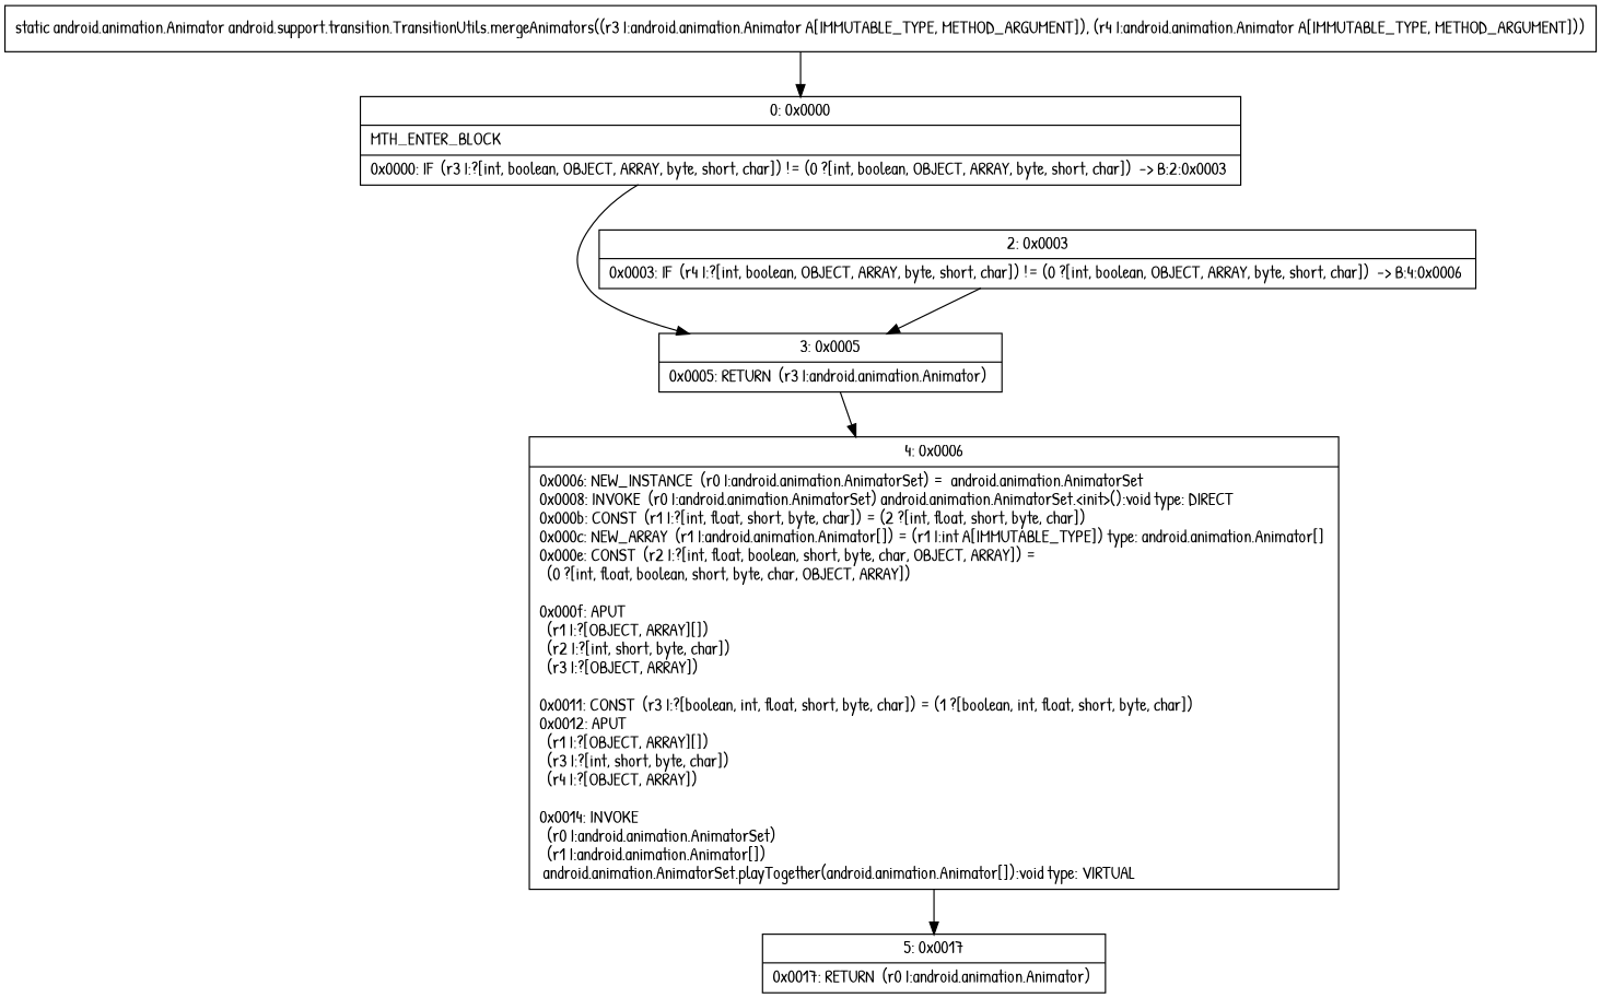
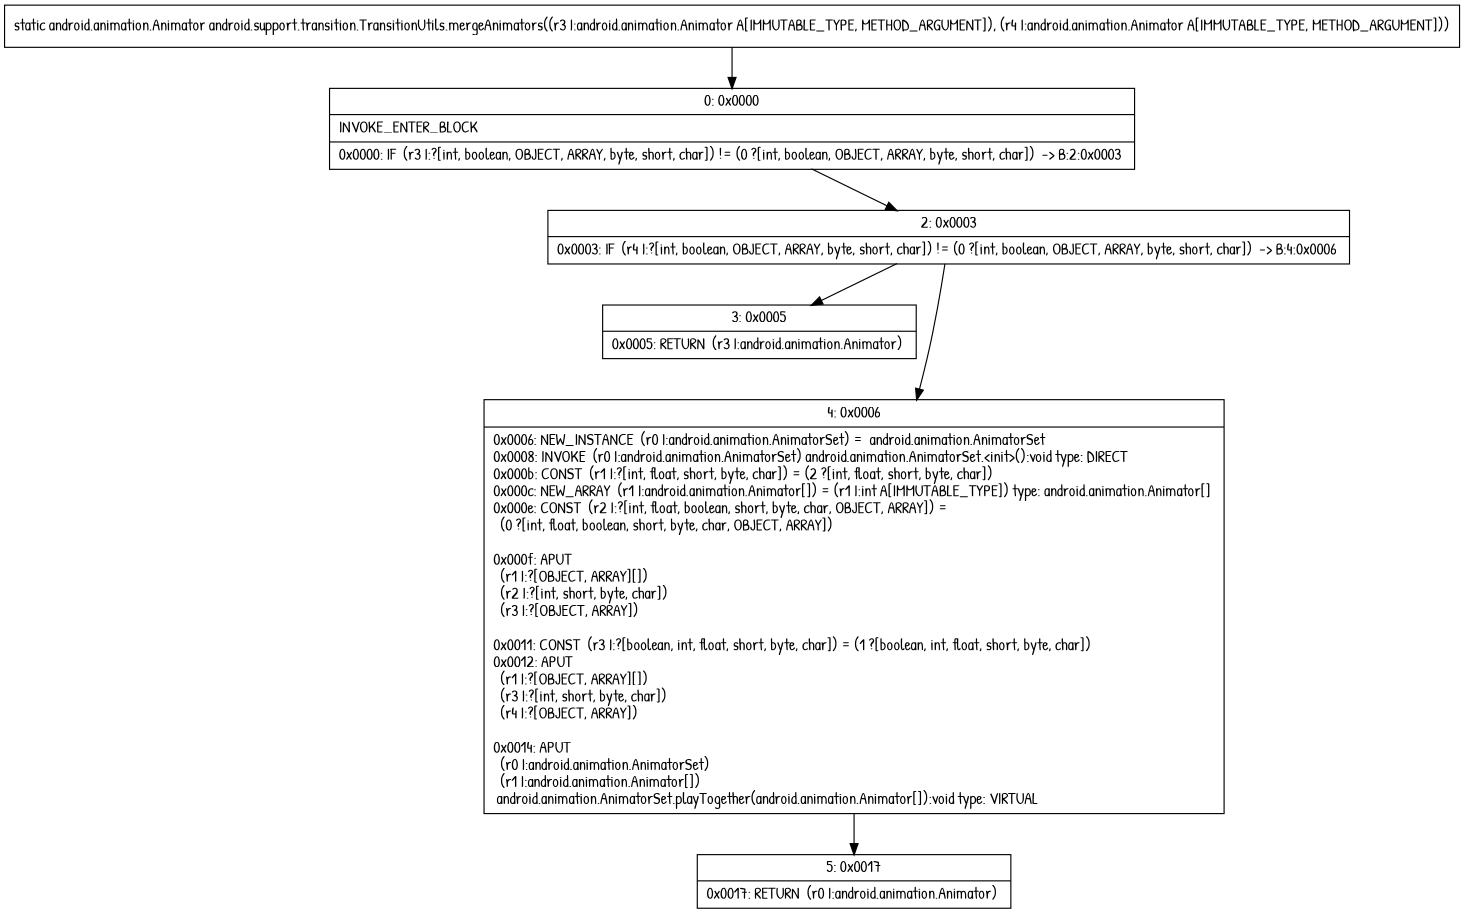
  digraph {
    fontname="Patrick Hand"
    node [fontname="Patrick Hand" shape=record]
    edge [fontname="Patrick Hand"]
-   n1 [label="{0\:\ 0x0000|MTH_ENTER_BLOCK\l|0x0000: IF  (r3 I:?[int, boolean, OBJECT, ARRAY, byte, short, char]) != (0 ?[int, boolean, OBJECT, ARRAY, byte, short, char])  \-\> B:2:0x0003 \l}"]
+   n1 [label="{0\:\ 0x0000|INVOKE_ENTER_BLOCK\l|0x0000: IF  (r3 I:?[int, boolean, OBJECT, ARRAY, byte, short, char]) != (0 ?[int, boolean, OBJECT, ARRAY, byte, short, char])  \-\> B:2:0x0003 \l}"]
    n2 [label="{2\:\ 0x0003|0x0003: IF  (r4 I:?[int, boolean, OBJECT, ARRAY, byte, short, char]) != (0 ?[int, boolean, OBJECT, ARRAY, byte, short, char])  \-\> B:4:0x0006 \l}"]
    n3 [label="{3\:\ 0x0005|0x0005: RETURN  (r3 I:android.animation.Animator) \l}"]
-   n4 [label="{4\:\ 0x0006|0x0006: NEW_INSTANCE  (r0 I:android.animation.AnimatorSet) =  android.animation.AnimatorSet \l0x0008: INVOKE  (r0 I:android.animation.AnimatorSet) android.animation.AnimatorSet.\<init\>():void type: DIRECT \l0x000b: CONST  (r1 I:?[int, float, short, byte, char]) = (2 ?[int, float, short, byte, char]) \l0x000c: NEW_ARRAY  (r1 I:android.animation.Animator[]) = (r1 I:int A[IMMUTABLE_TYPE]) type: android.animation.Animator[] \l0x000e: CONST  (r2 I:?[int, float, boolean, short, byte, char, OBJECT, ARRAY]) = \l  (0 ?[int, float, boolean, short, byte, char, OBJECT, ARRAY])\l \l0x000f: APUT  \l  (r1 I:?[OBJECT, ARRAY][])\l  (r2 I:?[int, short, byte, char])\l  (r3 I:?[OBJECT, ARRAY])\l \l0x0011: CONST  (r3 I:?[boolean, int, float, short, byte, char]) = (1 ?[boolean, int, float, short, byte, char]) \l0x0012: APUT  \l  (r1 I:?[OBJECT, ARRAY][])\l  (r3 I:?[int, short, byte, char])\l  (r4 I:?[OBJECT, ARRAY])\l \l0x0014: INVOKE  \l  (r0 I:android.animation.AnimatorSet)\l  (r1 I:android.animation.Animator[])\l android.animation.AnimatorSet.playTogether(android.animation.Animator[]):void type: VIRTUAL \l}"]
+   n4 [label="{4\:\ 0x0006|0x0006: NEW_INSTANCE  (r0 I:android.animation.AnimatorSet) =  android.animation.AnimatorSet \l0x0008: INVOKE  (r0 I:android.animation.AnimatorSet) android.animation.AnimatorSet.\<init\>():void type: DIRECT \l0x000b: CONST  (r1 I:?[int, float, short, byte, char]) = (2 ?[int, float, short, byte, char]) \l0x000c: NEW_ARRAY  (r1 I:android.animation.Animator[]) = (r1 I:int A[IMMUTABLE_TYPE]) type: android.animation.Animator[] \l0x000e: CONST  (r2 I:?[int, float, boolean, short, byte, char, OBJECT, ARRAY]) = \l  (0 ?[int, float, boolean, short, byte, char, OBJECT, ARRAY])\l \l0x000f: APUT  \l  (r1 I:?[OBJECT, ARRAY][])\l  (r2 I:?[int, short, byte, char])\l  (r3 I:?[OBJECT, ARRAY])\l \l0x0011: CONST  (r3 I:?[boolean, int, float, short, byte, char]) = (1 ?[boolean, int, float, short, byte, char]) \l0x0012: APUT  \l  (r1 I:?[OBJECT, ARRAY][])\l  (r3 I:?[int, short, byte, char])\l  (r4 I:?[OBJECT, ARRAY])\l \l0x0014: APUT  \l  (r0 I:android.animation.AnimatorSet)\l  (r1 I:android.animation.Animator[])\l android.animation.AnimatorSet.playTogether(android.animation.Animator[]):void type: VIRTUAL \l}"]
    n5 [label="{5\:\ 0x0017|0x0017: RETURN  (r0 I:android.animation.Animator) \l}"]
    n6 [label="{static android.animation.Animator android.support.transition.TransitionUtils.mergeAnimators((r3 I:android.animation.Animator A[IMMUTABLE_TYPE, METHOD_ARGUMENT]), (r4 I:android.animation.Animator A[IMMUTABLE_TYPE, METHOD_ARGUMENT])) }"]
-   n1 -> n3
+   n1 -> n2
    n2 -> n3 [style=solid]
-   n3 -> n4
+   n2 -> n4
    n4 -> n5
    n6 -> n1
  }
